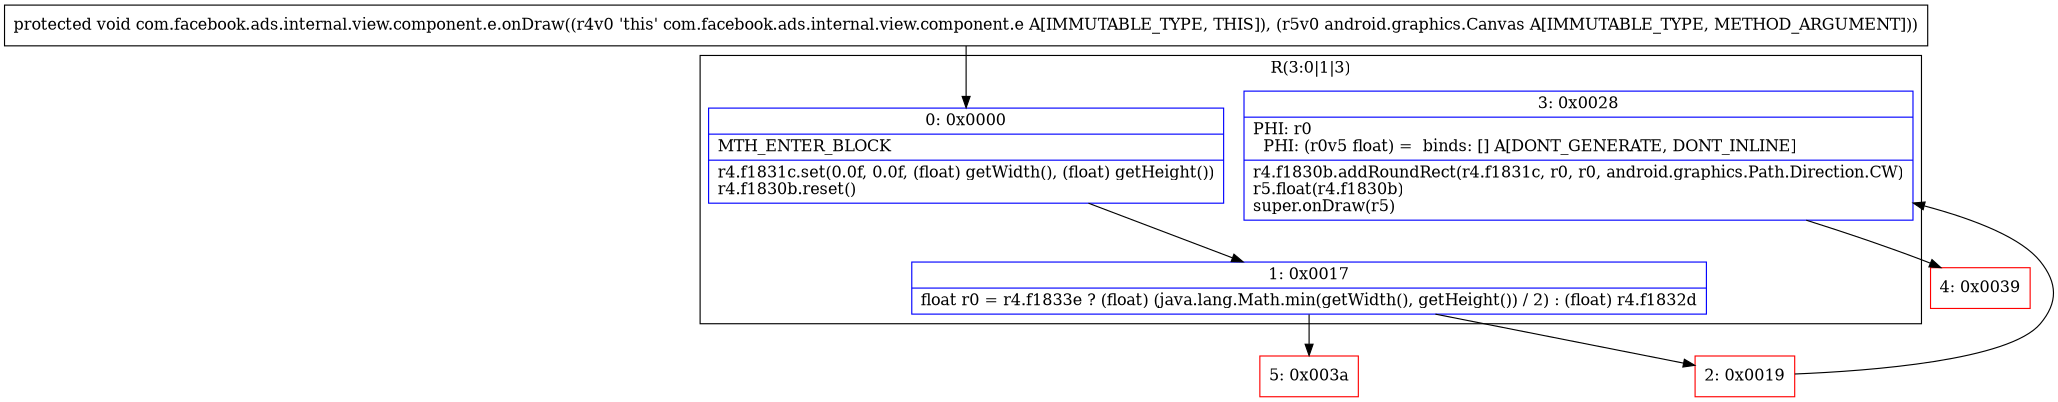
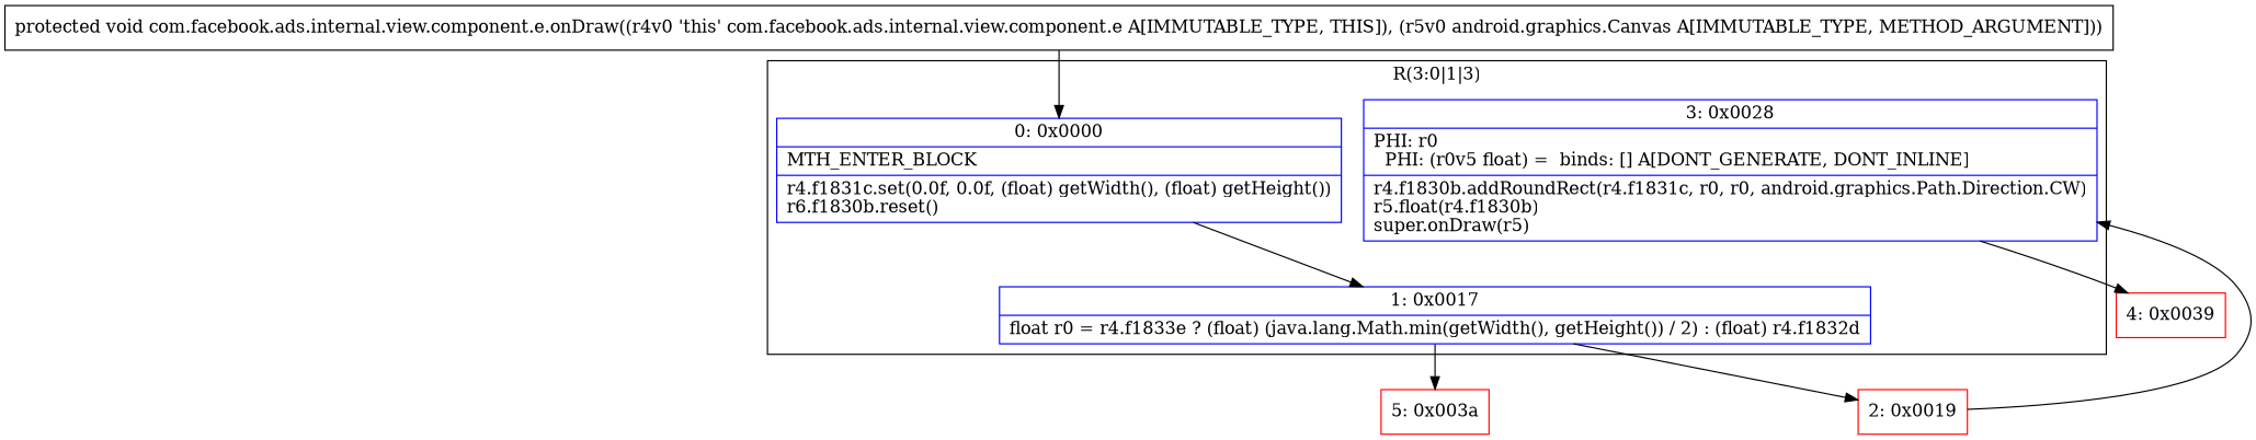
  digraph {
    node [color=blue shape=record]
-   n1 [label="{0\:\ 0x0000|MTH_ENTER_BLOCK\l|r4.f1831c.set(0.0f, 0.0f, (float) getWidth(), (float) getHeight())\lr4.f1830b.reset()\l}"]
+   n1 [label="{0\:\ 0x0000|MTH_ENTER_BLOCK\l|r4.f1831c.set(0.0f, 0.0f, (float) getWidth(), (float) getHeight())\lr6.f1830b.reset()\l}"]
    n2 [label="{1\:\ 0x0017|float r0 = r4.f1833e ? (float) (java.lang.Math.min(getWidth(), getHeight()) \/ 2) : (float) r4.f1832d\l}"]
    n3 [label="{3\:\ 0x0028|PHI: r0 \l  PHI: (r0v5 float) =  binds: [] A[DONT_GENERATE, DONT_INLINE]\l|r4.f1830b.addRoundRect(r4.f1831c, r0, r0, android.graphics.Path.Direction.CW)\lr5.float(r4.f1830b)\lsuper.onDraw(r5)\l}"]
    n4 [color=red label="{2\:\ 0x0019}"]
    n5 [color=red label="{5\:\ 0x003a}"]
    n6 [color=red label="{4\:\ 0x0039}"]
    n7 [label="{protected void com.facebook.ads.internal.view.component.e.onDraw((r4v0 'this' com.facebook.ads.internal.view.component.e A[IMMUTABLE_TYPE, THIS]), (r5v0 android.graphics.Canvas A[IMMUTABLE_TYPE, METHOD_ARGUMENT])) }" color=""]
    subgraph cluster_1 {
      label="R(3:0|1|3)"
      n1
      n2
      n3
    }
    n1 -> n2
    n2 -> n4
    n2 -> n5
    n3 -> n6
    n4 -> n3
    n7 -> n1
  }
